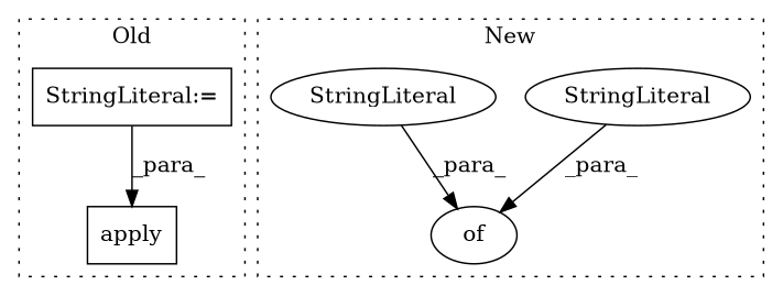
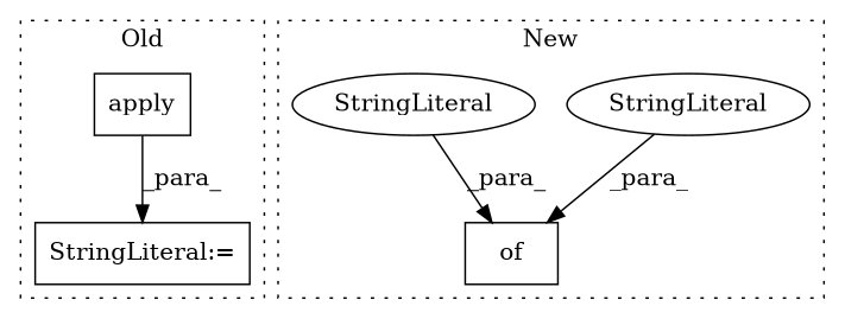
  digraph {
    node [a=32 shape=box]
    n1 [l="6,1" label=apply s="276,352"]
    n2 [a=7 l=1 label="StringLiteral:=" s=257]
-   n3 [l="3,1" label=of s="520,666" shape=ellipse]
+   n3 [l="3,1" label=of s="520,666"]
    n4 [a=45 l=7 label=StringLiteral s=656 shape=ellipse]
    n5 [a=45 l=10 label=StringLiteral s=595 shape=ellipse]
    subgraph cluster_1 {
      label=Old
      style=dotted
      n1
      n2
    }
    subgraph cluster_2 {
      label=New
      style=dotted
      n3
      n4
      n5
    }
-   n2 -> n1 [label=_para_]
+   n1 -> n2 [label=_para_]
    n4 -> n3 [label=_para_]
    n5 -> n3 [label=_para_]
  }
